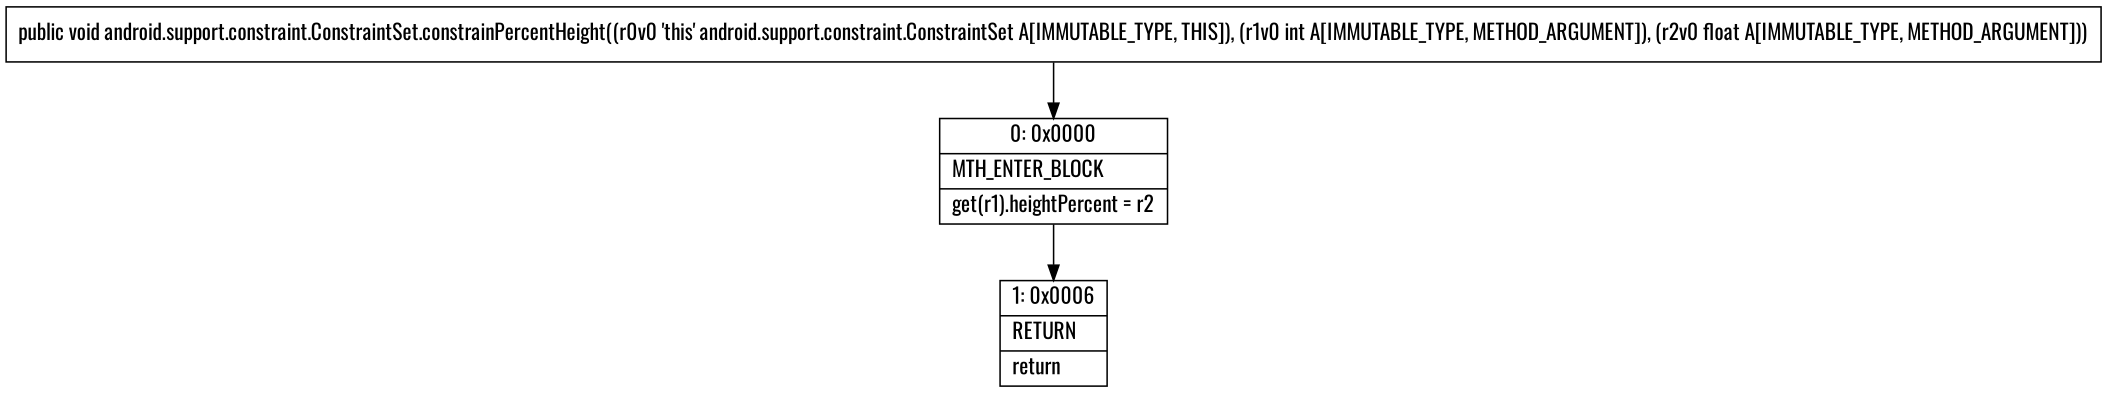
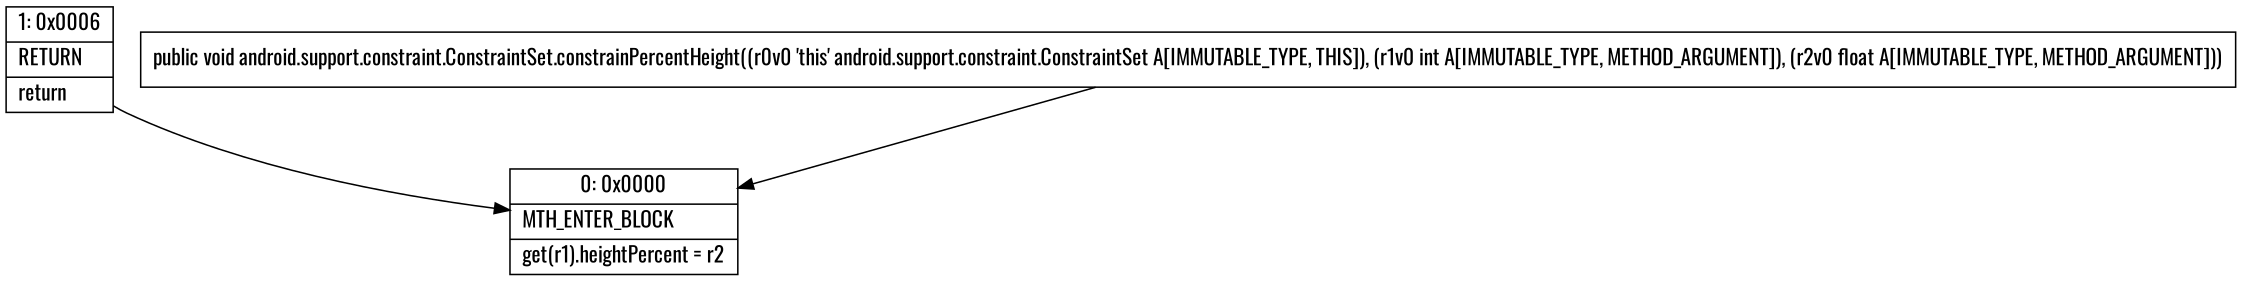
  digraph {
    fontname=Oswald
    node [shape=record fontname=Oswald]
    edge [fontname=Oswald]
    n1 [label="{0\:\ 0x0000|MTH_ENTER_BLOCK\l|get(r1).heightPercent = r2\l}"]
    n2 [label="{1\:\ 0x0006|RETURN\l|return\l}"]
    n3 [label="{public void android.support.constraint.ConstraintSet.constrainPercentHeight((r0v0 'this' android.support.constraint.ConstraintSet A[IMMUTABLE_TYPE, THIS]), (r1v0 int A[IMMUTABLE_TYPE, METHOD_ARGUMENT]), (r2v0 float A[IMMUTABLE_TYPE, METHOD_ARGUMENT])) }"]
-   n1 -> n2
+   n2 -> n1
    n3 -> n1
  }
